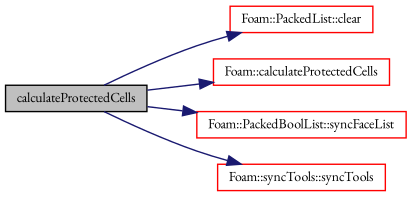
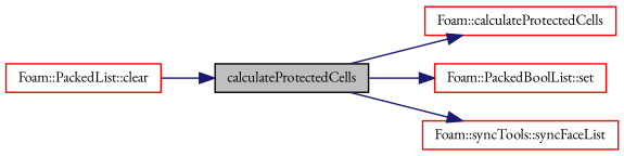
  digraph {
    fontname="EB Garamond"
    rankdir=LR
    node [color=red fontname="EB Garamond" fontsize=10 shape=record]
    edge [color=midnightblue fontname="EB Garamond" fontsize=10 labelfontname=Helvetica labelfontsize=10 style=solid]
    n1 [color=black fillcolor=grey75 fontcolor=black height=0.2 label=calculateProtectedCells style=filled width=0.4]
    n2 [height=0.2 label="Foam::PackedList::clear" width=0.4]
    n3 [height=0.2 label="Foam::calculateProtectedCells" width=0.4]
-   n4 [height=0.2 label="Foam::PackedBoolList::syncFaceList" width=0.4]
-   n5 [height=0.2 label="Foam::syncTools::syncTools" width=0.4]
-   n1 -> n2
+   n4 [height=0.2 label="Foam::PackedBoolList::set" width=0.4]
+   n5 [height=0.2 label="Foam::syncTools::syncFaceList" width=0.4]
+   n2 -> n1
    n1 -> n3
    n1 -> n4
    n1 -> n5
  }
